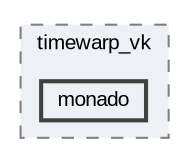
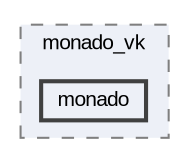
  digraph {
    compound=true
    rankdir=LR
    fontname="Liberation Sans"
    n1 [color=grey25 fillcolor="#edf0f7" fontname="Liberation Sans" fontsize=10 height=0.2 label=monado shape=box style="filled,bold" width=0.4]
    subgraph cluster_1 {
      bgcolor="#edf0f7"
      fontsize=10
-     label=timewarp_vk
+     label=monado_vk
      pencolor=grey50
      style="filled,dashed"
      n1
    }
  }
